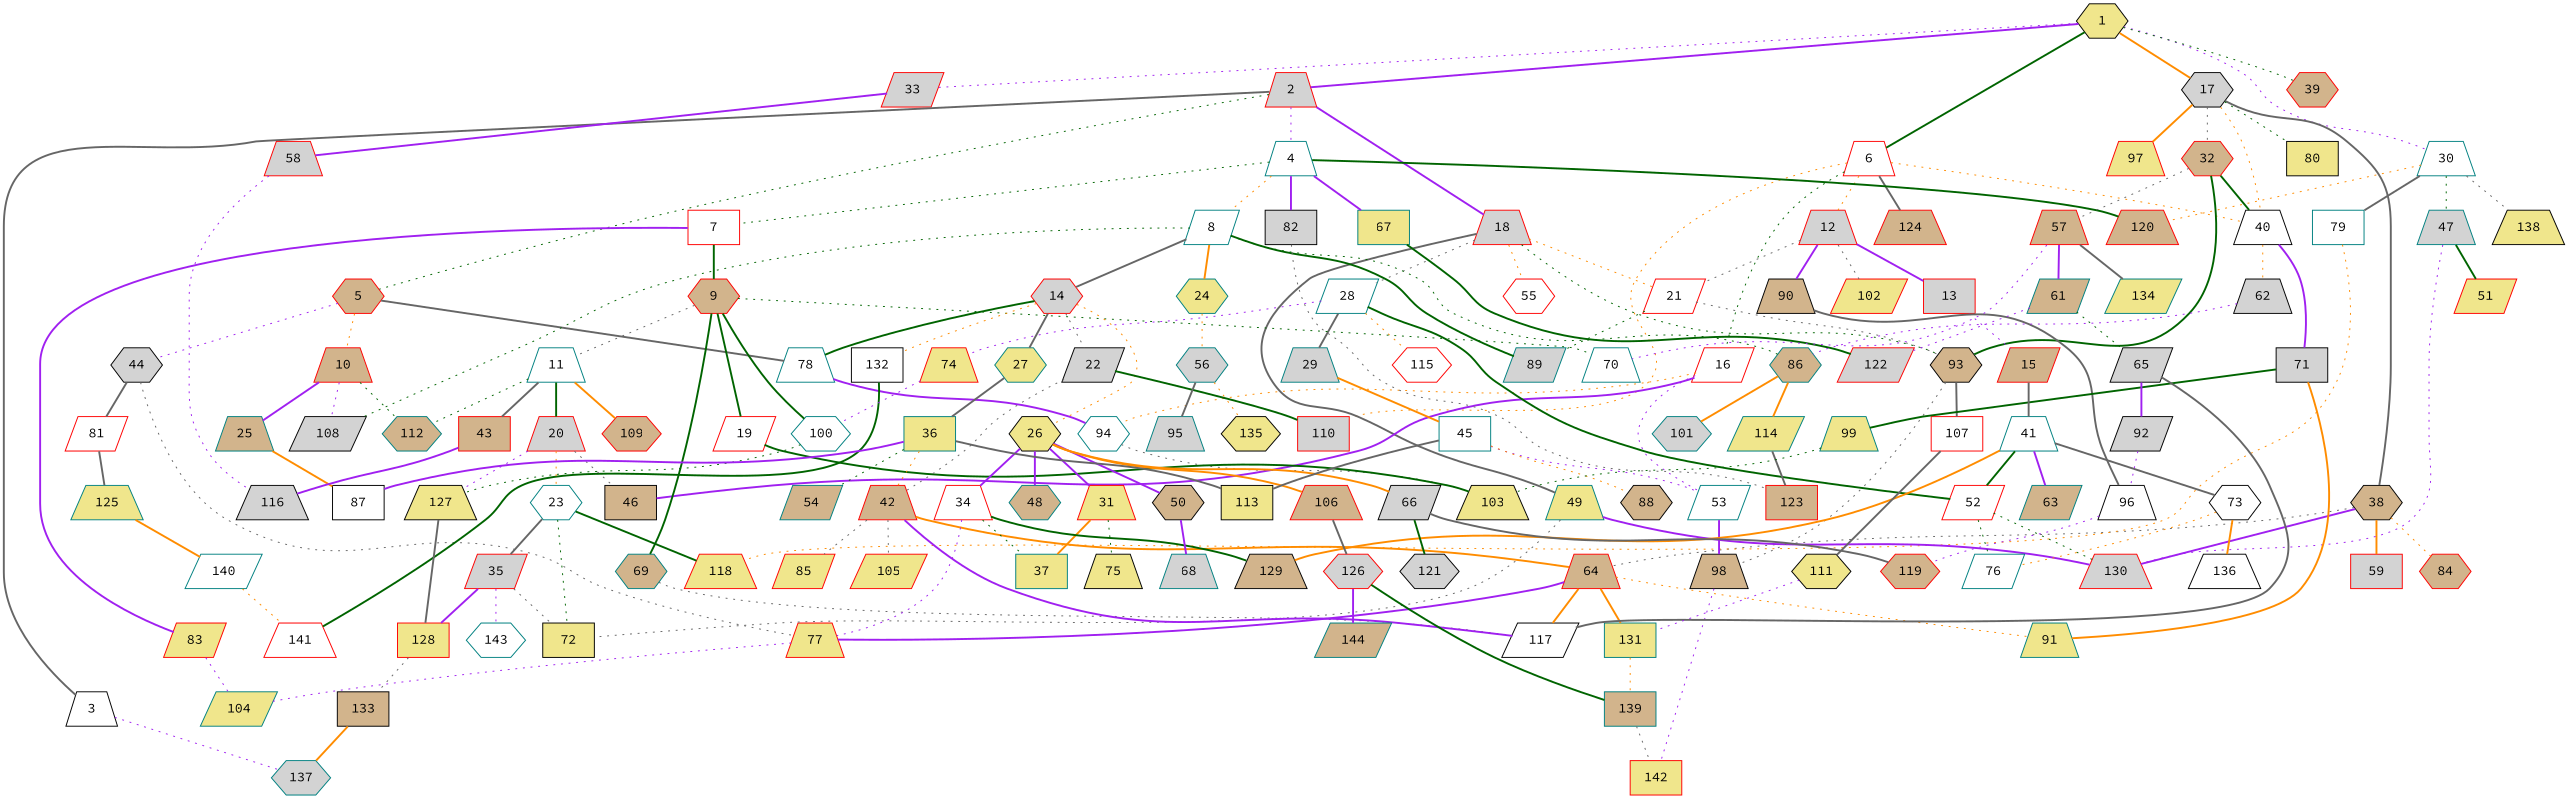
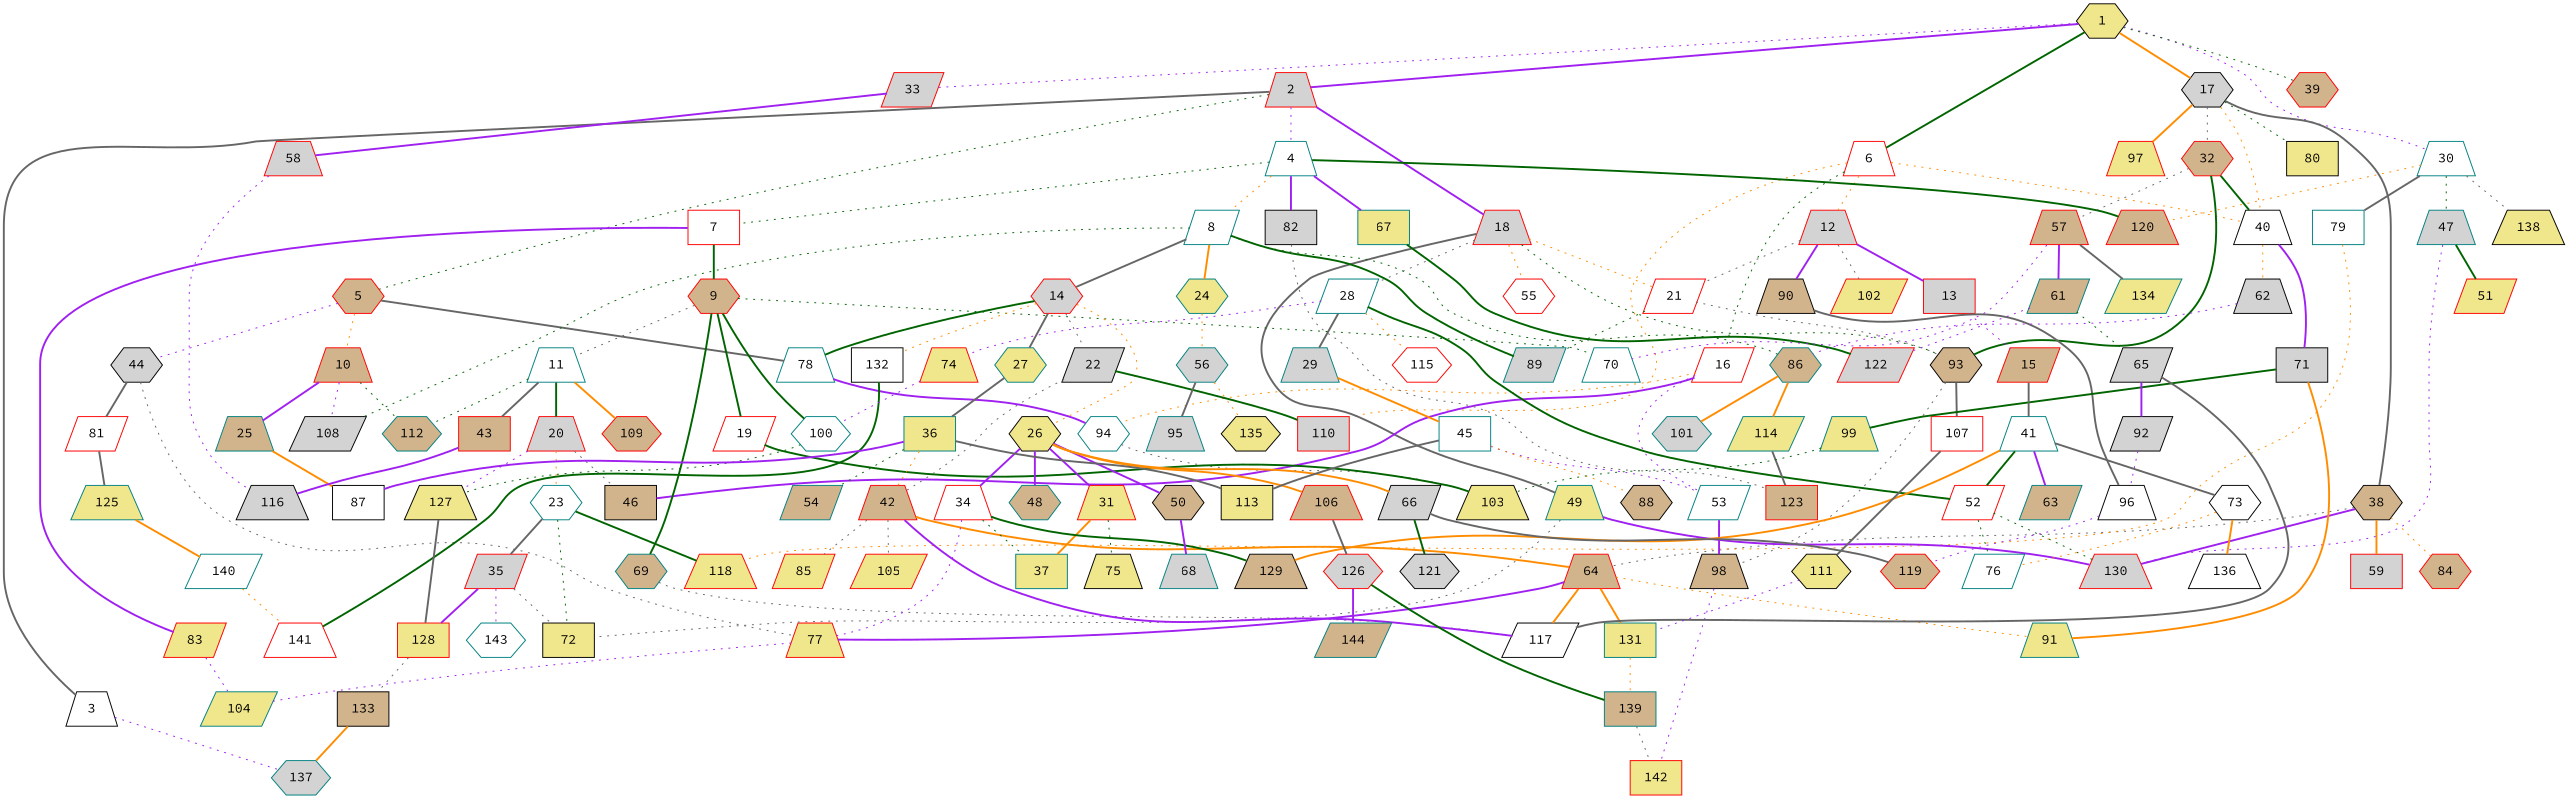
  graph {
    fontname="Source Code Pro"
    node [color=red fillcolor=white fontname="Source Code Pro" shape=trapezium style=filled]
    edge [color=purple fontname="Source Code Pro" style=bold]
    1 [color=black fillcolor=khaki shape=hexagon]
    2 [fillcolor=lightgrey]
    6
    17 [color=black fillcolor=lightgrey shape=hexagon]
    30 [color=teal]
    33 [fillcolor=lightgrey shape=parallelogram]
    39 [fillcolor=tan shape=hexagon]
    3 [color=black]
    4 [color=teal]
    5 [fillcolor=tan shape=hexagon]
    18 [fillcolor=lightgrey]
    12 [fillcolor=lightgrey]
    16 [shape=parallelogram]
    40 [color=black]
    110 [fillcolor=lightgrey shape=box]
-   124 [fillcolor=tan]
    32 [fillcolor=tan shape=hexagon]
    38 [color=black fillcolor=tan shape=hexagon]
    80 [color=black fillcolor=khaki shape=box]
    97 [fillcolor=khaki]
    120 [fillcolor=tan]
    47 [color=teal fillcolor=lightgrey]
    79 [color=teal shape=box]
    138 [color=black fillcolor=khaki]
    58 [fillcolor=lightgrey]
    137 [color=teal fillcolor=lightgrey shape=hexagon]
    7 [shape=box]
    8 [color=teal shape=parallelogram]
    67 [color=teal fillcolor=khaki shape=box]
    82 [color=black fillcolor=lightgrey shape=box]
    10 [fillcolor=tan]
    44 [color=black fillcolor=lightgrey shape=hexagon]
    78 [color=teal]
    21 [shape=parallelogram]
    28 [color=teal shape=parallelogram]
    49 [color=teal fillcolor=khaki]
    55 [shape=hexagon]
    93 [color=black fillcolor=tan shape=hexagon]
    9 [fillcolor=tan shape=hexagon]
    83 [fillcolor=khaki shape=parallelogram]
    14 [fillcolor=lightgrey shape=hexagon]
    24 [color=teal fillcolor=khaki shape=hexagon]
    86 [color=teal fillcolor=tan shape=hexagon]
    89 [color=teal fillcolor=lightgrey shape=parallelogram]
    108 [color=black fillcolor=lightgrey shape=parallelogram]
    122 [fillcolor=lightgrey shape=parallelogram]
    123 [fillcolor=tan shape=box]
    25 [color=teal fillcolor=tan]
    112 [color=teal fillcolor=tan shape=hexagon]
    77 [fillcolor=khaki]
    81 [shape=parallelogram]
    94 [color=teal shape=hexagon]
    13 [fillcolor=lightgrey shape=box]
    90 [color=black fillcolor=tan]
    102 [fillcolor=khaki shape=parallelogram]
    46 [color=black fillcolor=tan shape=box]
    53 [color=teal shape=parallelogram]
    62 [color=black fillcolor=lightgrey]
    71 [color=black fillcolor=lightgrey shape=box]
    11 [color=teal]
    19 [shape=parallelogram]
    69 [color=teal fillcolor=tan shape=hexagon]
    70 [color=teal]
    100 [color=teal shape=hexagon]
    104 [color=teal fillcolor=khaki shape=parallelogram]
    22 [color=black fillcolor=lightgrey shape=parallelogram]
    26 [color=black fillcolor=khaki shape=hexagon]
    27 [color=teal fillcolor=khaki shape=hexagon]
    132 [color=black shape=box]
    56 [color=teal fillcolor=lightgrey shape=hexagon]
    101 [color=teal fillcolor=lightgrey shape=hexagon]
    114 [color=teal fillcolor=khaki shape=parallelogram]
    20 [fillcolor=lightgrey]
    43 [fillcolor=tan shape=box]
    109 [fillcolor=tan shape=hexagon]
    103 [color=black fillcolor=khaki]
    117 [color=black shape=parallelogram]
    127 [color=black fillcolor=khaki]
    87 [color=black shape=box]
    23 [color=teal shape=hexagon]
    116 [color=black fillcolor=lightgrey]
    15 [fillcolor=tan shape=parallelogram]
    96 [color=black]
    41 [color=teal]
    42 [fillcolor=tan]
    31 [fillcolor=khaki]
    34
    48 [color=teal fillcolor=tan shape=hexagon]
    50 [color=black fillcolor=tan shape=hexagon]
    66 [color=black fillcolor=lightgrey shape=parallelogram]
    106 [fillcolor=tan]
    36 [color=teal fillcolor=khaki shape=box]
    141
    52 [shape=parallelogram]
    129 [color=black fillcolor=tan]
    63 [color=teal fillcolor=tan shape=parallelogram]
    73 [color=black shape=hexagon]
    98 [color=black fillcolor=tan]
    57 [fillcolor=tan]
    59 [fillcolor=lightgrey shape=box]
    64 [fillcolor=tan]
    84 [fillcolor=tan shape=hexagon]
    130 [fillcolor=lightgrey]
    29 [color=teal fillcolor=lightgrey]
    74 [fillcolor=khaki]
    115 [shape=hexagon]
    72 [color=black fillcolor=khaki shape=box]
    107 [shape=box]
    35 [fillcolor=lightgrey shape=parallelogram]
    118 [fillcolor=khaki]
    128 [fillcolor=khaki shape=box]
    85 [fillcolor=khaki shape=parallelogram]
    105 [fillcolor=khaki shape=parallelogram]
    143 [color=teal shape=hexagon]
    95 [color=teal fillcolor=lightgrey]
    135 [color=black fillcolor=khaki shape=hexagon]
    37 [color=teal fillcolor=khaki shape=box]
    75 [color=black fillcolor=khaki]
    68 [color=teal fillcolor=lightgrey]
    119 [fillcolor=tan shape=hexagon]
    121 [color=black fillcolor=lightgrey shape=hexagon]
    126 [fillcolor=lightgrey shape=hexagon]
    54 [color=teal fillcolor=tan shape=parallelogram]
    113 [color=black fillcolor=khaki shape=box]
    45 [color=teal shape=box]
    76 [color=teal shape=parallelogram]
    88 [color=black fillcolor=tan shape=hexagon]
    51 [fillcolor=khaki shape=parallelogram]
    61 [color=teal fillcolor=tan shape=parallelogram]
    134 [color=teal fillcolor=khaki shape=parallelogram]
    133 [color=black fillcolor=tan shape=box]
    91 [color=teal fillcolor=khaki]
    131 [color=teal fillcolor=khaki shape=box]
    99 [color=teal fillcolor=khaki]
    136 [color=black]
    125 [color=teal fillcolor=khaki]
    142 [fillcolor=khaki shape=box]
    65 [color=black fillcolor=lightgrey shape=parallelogram]
    92 [color=black fillcolor=lightgrey shape=parallelogram]
    139 [color=teal fillcolor=tan shape=box]
    140 [color=teal shape=parallelogram]
    111 [color=black fillcolor=khaki shape=hexagon]
    144 [color=teal fillcolor=tan shape=parallelogram]
    1 -- 2
    1 -- 6 [color=darkgreen]
    1 -- 17 [color=darkorange]
    1 -- 30 [style=dotted]
    1 -- 33 [style=dotted]
    1 -- 39 [color=darkgreen style=dotted]
    2 -- 3 [color=gray40]
    2 -- 4 [style=dotted]
    2 -- 5 [color=darkgreen style=dotted]
    2 -- 18
    6 -- 12 [color=darkorange style=dotted]
    6 -- 16 [color=darkgreen style=dotted]
    6 -- 40 [color=darkorange style=dotted]
    6 -- 110 [color=darkorange style=dotted]
-   6 -- 124 [color=gray40]
    17 -- 40 [color=darkorange style=dotted]
    17 -- 32 [color=gray40 style=dotted]
    17 -- 38 [color=gray40]
    17 -- 80 [color=darkgreen style=dotted]
    17 -- 97 [color=darkorange]
    30 -- 120 [color=darkorange style=dotted]
    30 -- 47 [color=darkgreen style=dotted]
    30 -- 79 [color=gray40]
    30 -- 138 [color=gray40 style=dotted]
    33 -- 58
    3 -- 137 [style=dotted]
    4 -- 120 [color=darkgreen]
    4 -- 7 [color=darkgreen style=dotted]
    4 -- 8 [color=darkorange style=dotted]
    4 -- 67
    4 -- 82
    5 -- 10 [color=darkorange style=dotted]
    5 -- 44 [style=dotted]
    5 -- 78 [color=gray40]
    18 -- 21 [color=darkorange style=dotted]
    18 -- 28 [color=gray40 style=dotted]
    18 -- 49 [color=gray40]
    18 -- 55 [color=darkorange style=dotted]
    18 -- 93 [color=darkgreen style=dotted]
    12 -- 21 [color=gray40 style=dotted]
    12 -- 13
    12 -- 90
    12 -- 102 [color=gray40 style=dotted]
    16 -- 94 [color=darkorange style=dotted]
    16 -- 46
    16 -- 53 [style=dotted]
    40 -- 62 [color=darkorange style=dotted]
    40 -- 71
    32 -- 40 [color=darkgreen]
    32 -- 93 [color=darkgreen]
    32 -- 57 [color=gray40 style=dotted]
    38 -- 59 [color=darkorange]
    38 -- 64 [color=gray40 style=dotted]
    38 -- 84 [color=darkorange style=dotted]
    38 -- 130
    47 -- 130 [style=dotted]
    47 -- 51 [color=darkgreen]
    79 -- 118 [color=darkorange style=dotted]
    58 -- 116 [style=dotted]
    7 -- 9 [color=darkgreen]
    7 -- 83
    8 -- 14 [color=gray40]
    8 -- 24 [color=darkorange]
    8 -- 86 [color=darkgreen style=dotted]
    8 -- 89 [color=darkgreen]
    8 -- 108 [color=darkgreen style=dotted]
    67 -- 122 [color=darkgreen]
    82 -- 123 [color=gray40 style=dotted]
    10 -- 108 [style=dotted]
    10 -- 25
    10 -- 112 [color=darkgreen style=dotted]
    44 -- 77 [color=gray40 style=dotted]
    44 -- 81 [color=gray40]
    78 -- 94
    21 -- 93 [color=gray40 style=dotted]
    21 -- 89 [color=darkgreen style=dotted]
    28 -- 52 [color=darkgreen]
    28 -- 29 [color=gray40]
    28 -- 74 [style=dotted]
    28 -- 115 [color=darkorange style=dotted]
    49 -- 130
    49 -- 72 [color=gray40 style=dotted]
    93 -- 98 [color=gray40 style=dotted]
    93 -- 107 [color=gray40]
    9 -- 11 [color=gray40 style=dotted]
    9 -- 19 [color=darkgreen]
    9 -- 69 [color=darkgreen]
    9 -- 70 [color=darkgreen style=dotted]
    9 -- 100 [color=darkgreen]
    83 -- 104 [style=dotted]
    14 -- 78 [color=darkgreen]
    14 -- 22 [color=gray40 style=dotted]
    14 -- 26 [color=darkorange style=dotted]
    14 -- 27 [color=gray40]
    14 -- 132 [color=darkorange style=dotted]
    24 -- 56 [color=darkorange style=dotted]
    86 -- 101 [color=darkorange]
    86 -- 114 [color=darkorange]
    25 -- 87 [color=darkorange]
    77 -- 104 [style=dotted]
    81 -- 125 [color=gray40]
    94 -- 103 [color=gray40 style=dotted]
    13 -- 15 [style=dotted]
    90 -- 96 [color=gray40]
    53 -- 98
    62 -- 86 [style=dotted]
    71 -- 91 [color=darkorange]
    71 -- 99 [color=darkgreen]
    11 -- 112 [color=darkgreen style=dotted]
    11 -- 20 [color=darkgreen]
    11 -- 43 [color=gray40]
    11 -- 109 [color=darkorange]
    19 -- 103 [color=darkgreen]
    69 -- 117 [color=gray40 style=dotted]
    100 -- 127 [color=darkgreen style=dotted]
    22 -- 110 [color=darkgreen]
    22 -- 42 [color=gray40 style=dotted]
    26 -- 31
    26 -- 34
    26 -- 48
    26 -- 50
    26 -- 66 [color=darkorange]
    26 -- 106 [color=darkorange]
    27 -- 36 [color=gray40]
    132 -- 141 [color=darkgreen]
    56 -- 95 [color=gray40]
    56 -- 135 [color=darkorange style=dotted]
    114 -- 123 [color=gray40]
    20 -- 46 [color=gray40 style=dotted]
    20 -- 127 [style=dotted]
    20 -- 23 [color=darkorange style=dotted]
    43 -- 116
    127 -- 128 [color=gray40]
    23 -- 72 [color=darkgreen style=dotted]
    23 -- 35 [color=gray40]
    23 -- 118 [color=darkgreen]
    15 -- 41 [color=gray40]
    96 -- 119 [style=dotted]
    41 -- 52 [color=darkgreen]
    41 -- 129 [color=darkorange]
    41 -- 63
    41 -- 73 [color=gray40]
    42 -- 117
    42 -- 64 [color=darkorange]
    42 -- 85 [color=gray40 style=dotted]
    42 -- 105 [color=gray40 style=dotted]
    31 -- 37 [color=darkorange]
    31 -- 75 [color=darkgreen style=dotted]
    34 -- 77 [style=dotted]
    34 -- 129 [color=darkgreen]
    34 -- 37 [color=darkgreen style=dotted]
    50 -- 68
    66 -- 119 [color=gray40]
    66 -- 121 [color=darkgreen]
    106 -- 126 [color=gray40]
    36 -- 87
    36 -- 42 [color=darkorange style=dotted]
    36 -- 54 [color=darkgreen style=dotted]
    36 -- 113 [color=gray40]
    52 -- 130 [color=darkgreen style=dotted]
    52 -- 76 [color=darkgreen style=dotted]
    73 -- 76 [color=darkorange style=dotted]
    73 -- 136 [color=darkorange]
    98 -- 142 [style=dotted]
    57 -- 70 [style=dotted]
    57 -- 61
    57 -- 134 [color=gray40]
    64 -- 77
    64 -- 117 [color=darkorange]
    64 -- 91 [color=darkorange style=dotted]
    64 -- 131 [color=darkorange]
    29 -- 45 [color=darkorange]
    74 -- 100 [style=dotted]
    107 -- 111 [color=gray40]
    35 -- 72 [color=gray40 style=dotted]
    35 -- 128
    35 -- 143 [style=dotted]
    128 -- 133 [color=gray40 style=dotted]
    126 -- 139 [color=darkgreen]
    126 -- 144
    45 -- 53 [style=dotted]
    45 -- 113 [color=gray40]
    45 -- 88 [color=darkorange style=dotted]
    61 -- 122 [style=dotted]
    61 -- 65 [color=darkgreen style=dotted]
    133 -- 137 [color=darkorange]
    131 -- 139 [color=darkorange style=dotted]
    99 -- 103 [color=darkgreen style=dotted]
    125 -- 140 [color=darkorange]
    65 -- 117 [color=gray40]
    65 -- 92
    92 -- 96 [style=dotted]
    139 -- 142 [color=gray40 style=dotted]
    140 -- 141 [color=darkorange style=dotted]
    111 -- 131 [style=dotted]
  }
